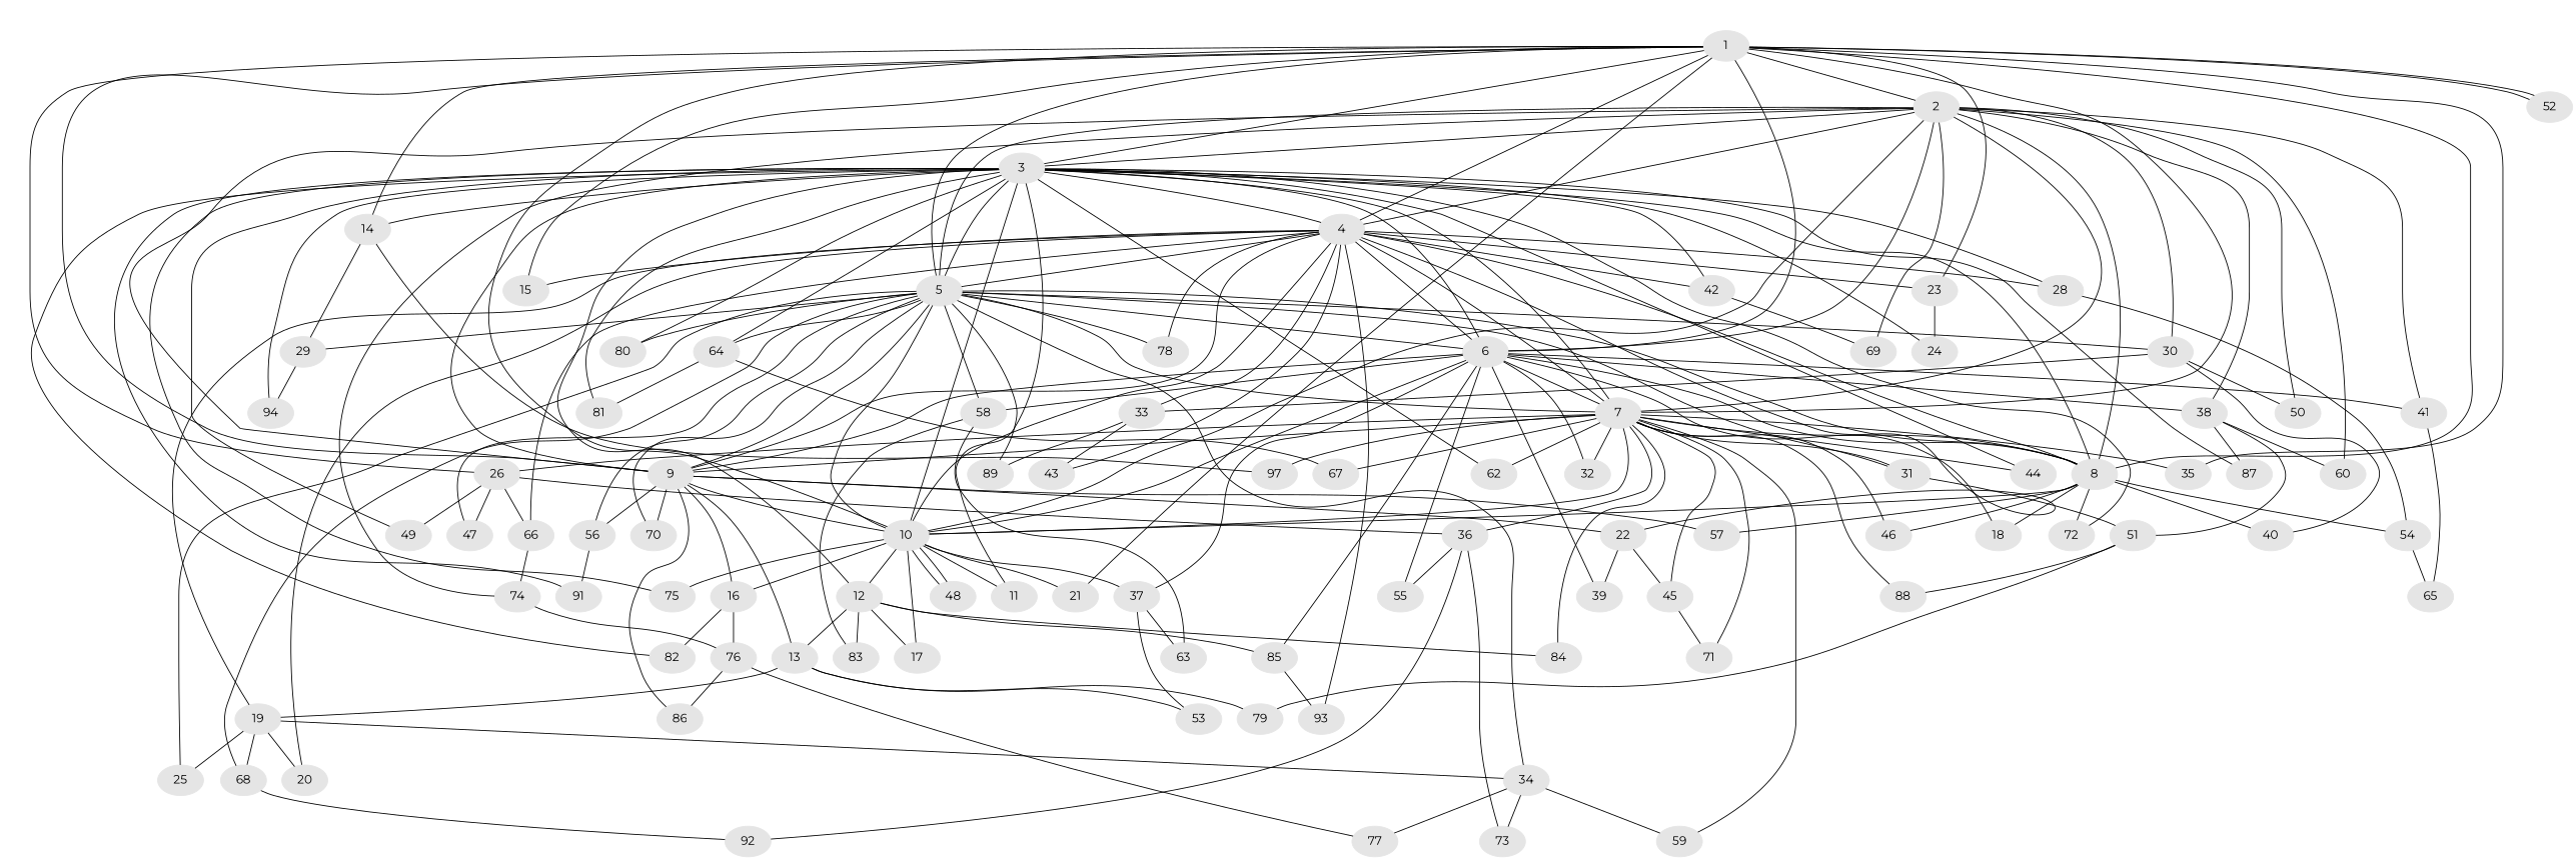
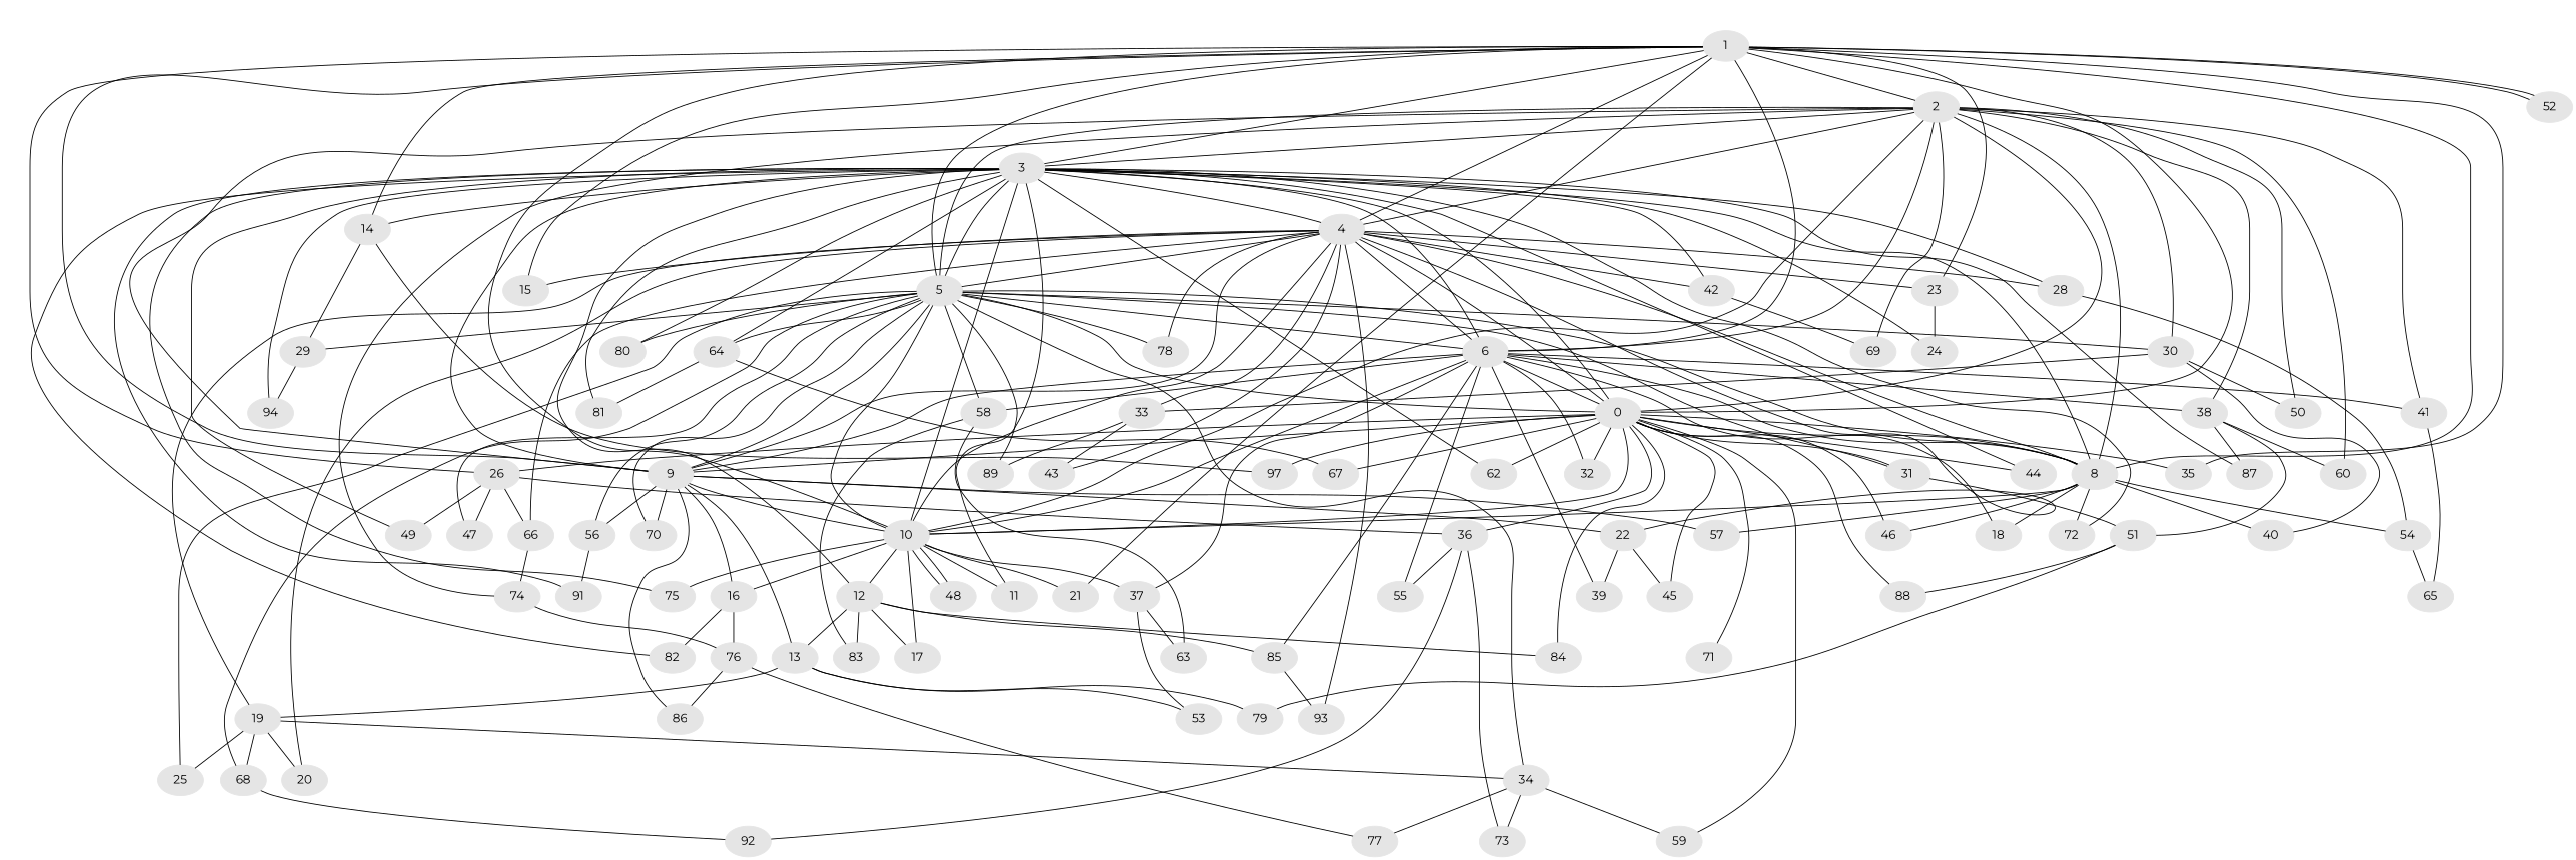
  graph {
    fontname=Montserrat
    node [color=gray90 fontname=Montserrat style=filled]
    edge [fontname=Montserrat]
    1
    2
    3
    4
    5
    6
-   7
+   7 [label=0]
    8
    9
    10
    14
    15
    21
    23
    26
    35
    52
    30
    38
    41
    50
    60
    69
    74
    11
    12
    24
    28
    42
    44
    49
    62
    64
    72
    75
    80
    81
    82
    87
    n40 [label=94]
    91
    19
    20
    22
    33
    43
    66
    78
    93
    25
    29
    31
    34
    47
    56
    58
    68
    70
    89
    18
    32
    37
    39
    55
    85
    n66 [label=97]
    36
    45
    46
    59
    67
    71
    84
    88
    40
    54
    57
    13
    16
    86
    17
    48
    51
    65
    76
    83
    73
    77
    63
    92
    53
    79
    1 -- 2
    1 -- 3
    1 -- 4
    1 -- 5
    1 -- 6
    1 -- 7
    1 -- 8
    1 -- 9
    1 -- 10
    1 -- 14
    1 -- 15
    1 -- 21
    1 -- 23
    1 -- 26
    1 -- 35
    1 -- 52
    1 -- 52
    2 -- 3
    2 -- 4
    2 -- 5
    2 -- 6
    2 -- 7
    2 -- 8
    2 -- 9
    2 -- 10
    2 -- 30
    2 -- 38
    2 -- 41
    2 -- 50
    2 -- 60
    2 -- 69
    2 -- 74
    3 -- 4
    3 -- 5
    3 -- 6
    3 -- 7
    3 -- 8
    3 -- 9
    3 -- 10
    3 -- 14
    3 -- 11
    3 -- 12
    3 -- 24
    3 -- 28
    3 -- 42
    3 -- 44
    3 -- 49
    3 -- 62
    3 -- 64
    3 -- 72
    3 -- 75
    3 -- 80
    3 -- 81
    3 -- 82
    3 -- 87
    3 -- n40
    3 -- 91
    4 -- 5
    4 -- 6
    4 -- 7
    4 -- 8
    4 -- 9
    4 -- 10
    4 -- 15
    4 -- 23
    4 -- 28
    4 -- 42
    4 -- 19
    4 -- 20
    4 -- 22
    4 -- 33
    4 -- 43
    4 -- 66
    4 -- 78
    4 -- 93
    5 -- 6
    5 -- 7
    5 -- 8
    5 -- 9
    5 -- 10
    5 -- 30
    5 -- 64
    5 -- 80
    5 -- 78
    5 -- 25
    5 -- 29
    5 -- 31
    5 -- 34
    5 -- 47
    5 -- 56
    5 -- 58
    5 -- 68
    5 -- 70
    5 -- 89
    6 -- 7
    6 -- 8
    6 -- 9
    6 -- 10
    6 -- 38
    6 -- 41
    6 -- 58
    6 -- 18
    6 -- 32
    6 -- 37
    6 -- 39
    6 -- 55
    6 -- 85
    7 -- 8
    7 -- 9
    7 -- 10
    7 -- 26
    7 -- 35
    7 -- 44
    7 -- 62
    7 -- 31
    7 -- 32
    7 -- n66
    7 -- 36
    7 -- 45
    7 -- 46
    7 -- 59
    7 -- 67
    7 -- 71
    7 -- 84
    7 -- 88
    8 -- 10
    8 -- 72
    8 -- 18
    8 -- 46
    8 -- 40
    8 -- 54
    8 -- 57
    9 -- 10
    9 -- 22
    9 -- 56
    9 -- 70
    9 -- 57
    9 -- 13
    9 -- 16
    9 -- 86
    10 -- 21
    10 -- 11
    10 -- 12
    10 -- 75
    10 -- 37
    10 -- 16
    10 -- 17
    10 -- 48
    10 -- 48
    14 -- 29
    14 -- n66
    23 -- 24
    26 -- 49
    26 -- 66
    26 -- 47
    26 -- 36
    30 -- 50
    30 -- 33
    30 -- 40
    38 -- 60
    38 -- 87
    38 -- 51
    41 -- 65
    74 -- 76
    12 -- 85
    12 -- 84
    12 -- 13
    12 -- 17
    12 -- 83
    28 -- 54
    42 -- 69
    64 -- 81
    64 -- 67
    19 -- 20
    19 -- 25
    19 -- 34
    19 -- 68
    22 -- 39
    22 -- 45
    33 -- 43
    33 -- 89
    66 -- 74
    29 -- n40
    31 -- 51
    34 -- 59
    34 -- 73
    34 -- 77
    56 -- 91
    58 -- 83
    58 -- 63
    68 -- 92
    37 -- 63
    37 -- 53
    85 -- 93
    36 -- 55
    36 -- 73
    36 -- 92
-   45 -- 71
    54 -- 65
    13 -- 19
    13 -- 53
    13 -- 79
    16 -- 82
    16 -- 76
    51 -- 88
    51 -- 79
    76 -- 86
    76 -- 77
  }
